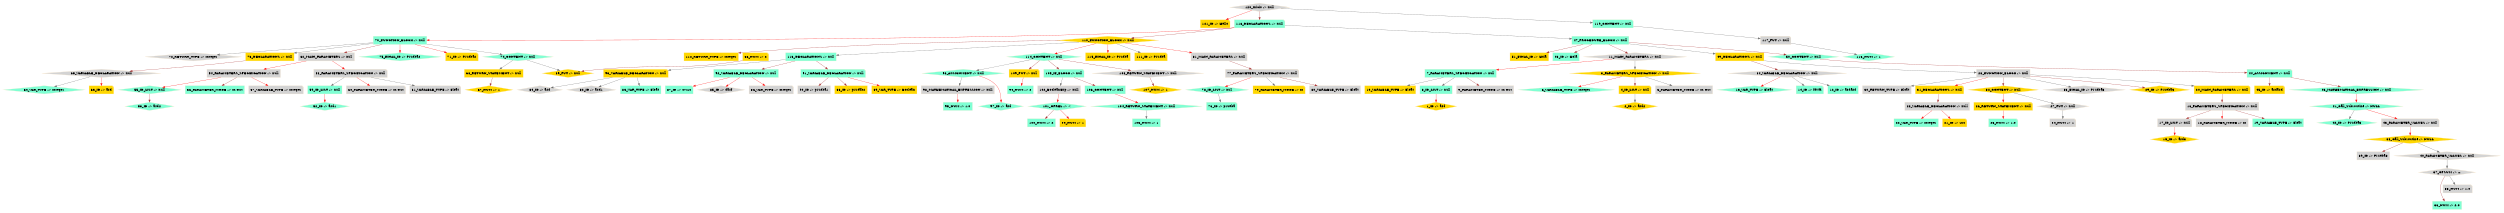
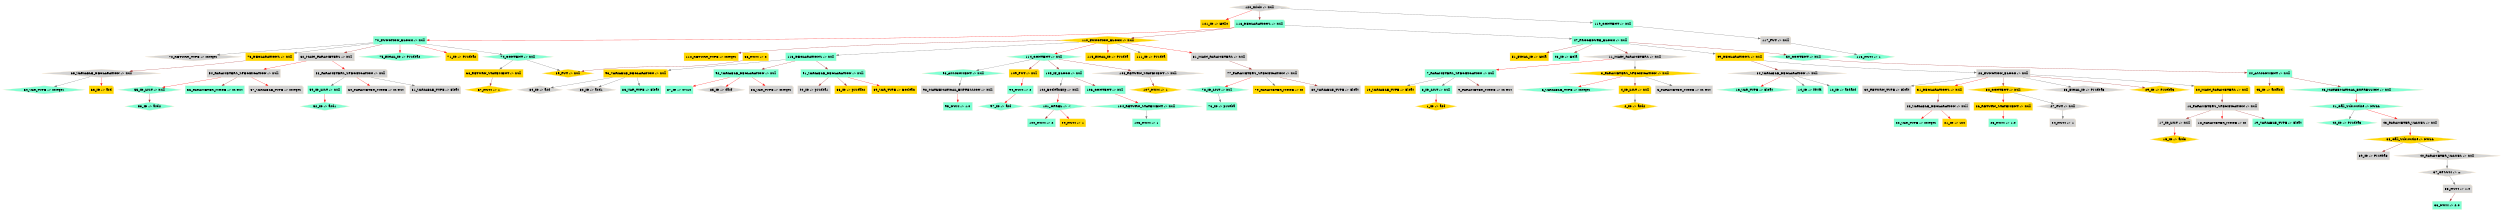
  digraph {
    rankdir=UD
    node [color=blanchedalmond fillcolor=aquamarine shape=diamond style=filled]
    edge [color=gray40]
    "120_Inicio -> null" [fillcolor=lightgrey]
    "121_ID -> Hello" [fillcolor=gold shape=note]
    "118_DECLARATIONS -> null" [shape=note]
    "119_CONTENT -> null" [shape=note]
    "47_PROCEDURE_BLOCK -> null" [shape=box]
    "70_FUNCTION_BLOCK -> null" [shape=box]
    "110_FUNCTION_BLOCK -> null" [fillcolor=gold]
    "117_PUT -> null" [fillcolor=lightgrey shape=note]
    "48_ID -> Hola" [shape=note]
    "11_MAIN_PARAMETERS -> null" [fillcolor=lightgrey]
    "49_DECLARATIONS -> null" [fillcolor=gold shape=box]
    "50_CONTENT -> null"
    "51_FINAL_ID -> Hola" [fillcolor=gold shape=box]
    "71_ID -> Prueba2" [fillcolor=gold shape=note]
    "62_MAIN_PARAMETERS -> null" [fillcolor=lightgrey shape=box]
    "72_RETURN_TYPE -> Integer" [fillcolor=lightgrey]
    "73_DECLARATIONS -> null" [fillcolor=gold shape=box]
    "74_CONTENT -> null"
    "75_FINAL_ID -> Prueba2"
    "111_ID -> Prueba" [fillcolor=gold shape=note]
    "81_MAIN_PARAMETERS -> null" [fillcolor=lightgrey shape=note]
    "112_RETURN_TYPE -> Integer" [fillcolor=gold shape=box]
    "113_DECLARATIONS -> null" [shape=box]
    "114_CONTENT -> null"
    "115_FINAL_ID -> Prueba" [fillcolor=gold shape=box]
    "7_PARAMETERS_SPECIFICATION -> null" [shape=box]
    "3_PARAMETERS_SPECIFICATION -> null" [fillcolor=gold]
    "34_VARIABLE_DECLARATION -> null" [fillcolor=lightgrey]
    "28_FUNCTION_BLOCK -> null" [fillcolor=lightgrey shape=box]
    "44_ASSIGNMENT -> null" [shape=note]
    "8_ID_LIST -> null" [shape=box]
    "9_PARAMETER_MODE -> In Out" [fillcolor=lightgrey shape=box]
    "10_VARIABLE_TYPE -> Float" [fillcolor=gold shape=box]
    "4_ID_LIST -> null" [fillcolor=gold shape=note]
    "5_PARAMETER_MODE -> In Out" [fillcolor=lightgrey shape=box]
    "6_VARIABLE_TYPE -> Integer"
    "1_ID -> asd" [fillcolor=gold]
    "2_ID -> asd2" [fillcolor=gold]
    "14_ID -> fdvfd" [shape=note]
    "12_ID -> asdasd" [shape=box]
    "13_VAR_TYPE -> Float"
    "29_ID -> Prueba3" [fillcolor=gold]
    "20_MAIN_PARAMETERS -> null" [fillcolor=gold shape=note]
    "30_RETURN_TYPE -> Float" [fillcolor=lightgrey shape=box]
    "31_DECLARATIONS -> null" [fillcolor=gold shape=note]
    "32_CONTENT -> null" [fillcolor=gold]
    "33_FINAL_ID -> Prueba3" [fillcolor=lightgrey]
    "16_PARAMETERS_SPECIFICATION -> null" [fillcolor=lightgrey shape=box]
    "23_VARIABLE_DECLARATION -> null" [fillcolor=lightgrey shape=box]
    "27_PUT -> null" [fillcolor=lightgrey]
    "26_RETURN_STATEMENT -> null" [fillcolor=gold shape=note]
    "17_ID_LIST -> null" [fillcolor=lightgrey shape=note]
    "18_PARAMETER_MODE -> In" [fillcolor=lightgrey shape=box]
    "19_VARIABLE_TYPE -> Float" [shape=box]
    "15_ID -> asd3" [fillcolor=gold]
    "21_ID -> zxc" [fillcolor=gold shape=note]
    "22_VAR_TYPE -> Integer" [shape=box]
    "24_NUM -> 1" [fillcolor=lightgrey shape=note]
    "25_NUM -> 1.0" [shape=note]
    "45_ID -> asdasd" [fillcolor=gold shape=note]
    "46_MATHEMATICAL_EXPRESSION -> null"
    "41_Call_Subroutine -> NULL"
    "42_ID -> Prueba3"
    "43_PARAMETER_VALUES -> null" [fillcolor=lightgrey shape=note]
    "38_Call_Subroutine -> NULL" [fillcolor=gold]
    "39_ID -> Prueba3" [fillcolor=lightgrey shape=box]
    "40_PARAMETER_VALUES -> null" [fillcolor=lightgrey]
    "37_OPSUM -> +" [fillcolor=lightgrey]
    "35_NUM -> 1.0" [fillcolor=lightgrey shape=note]
    "36_NUM -> 2.0" [shape=box]
    "58_PARAMETERS_SPECIFICATION -> null" [fillcolor=lightgrey shape=note]
    "54_PARAMETERS_SPECIFICATION -> null" [fillcolor=lightgrey shape=box]
    "65_VARIABLE_DECLARATION -> null" [fillcolor=lightgrey]
    "69_PUT -> null" [fillcolor=gold]
    "68_RETURN_STATEMENT -> null" [fillcolor=gold shape=box]
    "59_ID_LIST -> null" [shape=box]
    "60_PARAMETER_MODE -> In Out" [fillcolor=lightgrey shape=note]
    "61_VARIABLE_TYPE -> Float" [fillcolor=lightgrey shape=note]
    "55_ID_LIST -> null"
    "56_PARAMETER_MODE -> In Out" [shape=box]
    "57_VARIABLE_TYPE -> Integer" [fillcolor=lightgrey shape=note]
    "52_ID -> asd1"
    "53_ID -> asd2"
    "63_ID -> asd" [fillcolor=gold shape=note]
    "64_VAR_TYPE -> Integer"
    "67_NUM -> 1" [fillcolor=gold]
    "66_NUM -> 2" [fillcolor=gold shape=note]
    "77_PARAMETERS_SPECIFICATION -> null" [fillcolor=lightgrey shape=note]
    "93_VARIABLE_DECLARATION -> null" [fillcolor=gold shape=note]
    "92_VARIABLE_DECLARATION -> null" [shape=box]
    "91_VARIABLE_DECLARATION -> null" [shape=note]
    "109_PUT -> null" [fillcolor=gold shape=note]
    "96_ASSIGNMENT -> null"
    "105_IF_BLOCK -> null" [shape=note]
    "108_RETURN_STATEMENT -> null" [fillcolor=lightgrey]
    "78_ID_LIST -> null"
    "79_PARAMETER_MODE -> In" [fillcolor=gold shape=note]
    "80_VARIABLE_TYPE -> Float" [fillcolor=lightgrey shape=box]
    "76_ID -> prueba" [shape=note]
    "84_ID -> asd" [fillcolor=lightgrey]
    "82_ID -> asd1" [fillcolor=lightgrey]
    "83_VAR_TYPE -> Float" [shape=box]
    "87_ID -> cvzzc" [shape=note]
    "85_ID -> dasf" [fillcolor=lightgrey]
    "86_VAR_TYPE -> Integer" [fillcolor=lightgrey shape=note]
    "90_ID -> prueba1" [fillcolor=lightgrey shape=box]
    "88_ID -> prueab2" [fillcolor=gold shape=box]
    "89_VAR_TYPE -> Boolean" [fillcolor=gold shape=box]
    "94_NUM -> 2" [shape=box]
    "97_ID -> asd"
    "98_MATHEMATICAL_EXPRESSION -> null" [fillcolor=lightgrey shape=box]
    "102_BooleanExp -> null" [fillcolor=lightgrey shape=box]
    "106_CONTENT -> null" [shape=box]
    "107_NUM -> 1" [fillcolor=gold]
    "95_NUM -> 1.0" [shape=box]
    "101_OPREL -> <"
    "104_RETURN_STATEMENT -> null"
    "99_NUM -> 1" [fillcolor=gold shape=note]
    "100_NUM -> 2" [shape=box]
    "103_NUM -> 1" [shape=box]
    "116_NUM -> 1"
    "120_Inicio -> null" -> "121_ID -> Hello" [color=red]
    "120_Inicio -> null" -> "118_DECLARATIONS -> null" [color=brown]
    "120_Inicio -> null" -> "119_CONTENT -> null"
    "118_DECLARATIONS -> null" -> "47_PROCEDURE_BLOCK -> null"
    "118_DECLARATIONS -> null" -> "70_FUNCTION_BLOCK -> null" [color=red]
    "118_DECLARATIONS -> null" -> "110_FUNCTION_BLOCK -> null" [color=brown]
    "119_CONTENT -> null" -> "117_PUT -> null"
    "47_PROCEDURE_BLOCK -> null" -> "48_ID -> Hola" [color=brown]
    "47_PROCEDURE_BLOCK -> null" -> "11_MAIN_PARAMETERS -> null" [color=brown]
    "47_PROCEDURE_BLOCK -> null" -> "49_DECLARATIONS -> null"
    "47_PROCEDURE_BLOCK -> null" -> "50_CONTENT -> null" [color=brown]
    "47_PROCEDURE_BLOCK -> null" -> "51_FINAL_ID -> Hola" [color=brown]
    "70_FUNCTION_BLOCK -> null" -> "71_ID -> Prueba2" [color=red]
    "70_FUNCTION_BLOCK -> null" -> "62_MAIN_PARAMETERS -> null" [color=brown]
    "70_FUNCTION_BLOCK -> null" -> "72_RETURN_TYPE -> Integer"
    "70_FUNCTION_BLOCK -> null" -> "73_DECLARATIONS -> null"
    "70_FUNCTION_BLOCK -> null" -> "74_CONTENT -> null"
    "70_FUNCTION_BLOCK -> null" -> "75_FINAL_ID -> Prueba2" [color=red]
    "110_FUNCTION_BLOCK -> null" -> "111_ID -> Prueba"
    "110_FUNCTION_BLOCK -> null" -> "81_MAIN_PARAMETERS -> null" [color=red]
    "110_FUNCTION_BLOCK -> null" -> "112_RETURN_TYPE -> Integer" [color=brown]
    "110_FUNCTION_BLOCK -> null" -> "113_DECLARATIONS -> null"
    "110_FUNCTION_BLOCK -> null" -> "114_CONTENT -> null" [color=red]
    "110_FUNCTION_BLOCK -> null" -> "115_FINAL_ID -> Prueba" [color=red]
    "117_PUT -> null" -> "116_NUM -> 1"
    "11_MAIN_PARAMETERS -> null" -> "7_PARAMETERS_SPECIFICATION -> null" [color=red]
    "11_MAIN_PARAMETERS -> null" -> "3_PARAMETERS_SPECIFICATION -> null"
    "49_DECLARATIONS -> null" -> "34_VARIABLE_DECLARATION -> null" [color=brown]
    "49_DECLARATIONS -> null" -> "28_FUNCTION_BLOCK -> null"
    "50_CONTENT -> null" -> "44_ASSIGNMENT -> null" [color=brown]
    "62_MAIN_PARAMETERS -> null" -> "58_PARAMETERS_SPECIFICATION -> null" [color=red]
    "62_MAIN_PARAMETERS -> null" -> "54_PARAMETERS_SPECIFICATION -> null" [color=red]
    "73_DECLARATIONS -> null" -> "65_VARIABLE_DECLARATION -> null" [color=brown]
    "74_CONTENT -> null" -> "69_PUT -> null"
    "74_CONTENT -> null" -> "68_RETURN_STATEMENT -> null"
    "81_MAIN_PARAMETERS -> null" -> "77_PARAMETERS_SPECIFICATION -> null" [color=brown]
    "113_DECLARATIONS -> null" -> "93_VARIABLE_DECLARATION -> null"
    "113_DECLARATIONS -> null" -> "92_VARIABLE_DECLARATION -> null" [color=brown]
    "113_DECLARATIONS -> null" -> "91_VARIABLE_DECLARATION -> null" [color=brown]
    "114_CONTENT -> null" -> "109_PUT -> null" [color=brown]
    "114_CONTENT -> null" -> "96_ASSIGNMENT -> null"
    "114_CONTENT -> null" -> "105_IF_BLOCK -> null" [color=brown]
    "114_CONTENT -> null" -> "108_RETURN_STATEMENT -> null" [color=brown]
    "7_PARAMETERS_SPECIFICATION -> null" -> "8_ID_LIST -> null"
    "7_PARAMETERS_SPECIFICATION -> null" -> "9_PARAMETER_MODE -> In Out" [color=brown]
    "7_PARAMETERS_SPECIFICATION -> null" -> "10_VARIABLE_TYPE -> Float"
    "3_PARAMETERS_SPECIFICATION -> null" -> "4_ID_LIST -> null" [color=brown]
    "3_PARAMETERS_SPECIFICATION -> null" -> "5_PARAMETER_MODE -> In Out"
    "3_PARAMETERS_SPECIFICATION -> null" -> "6_VARIABLE_TYPE -> Integer" [color=red]
    "34_VARIABLE_DECLARATION -> null" -> "14_ID -> fdvfd"
    "34_VARIABLE_DECLARATION -> null" -> "12_ID -> asdasd"
    "34_VARIABLE_DECLARATION -> null" -> "13_VAR_TYPE -> Float" [color=red]
    "28_FUNCTION_BLOCK -> null" -> "29_ID -> Prueba3" [color=brown]
    "28_FUNCTION_BLOCK -> null" -> "20_MAIN_PARAMETERS -> null"
    "28_FUNCTION_BLOCK -> null" -> "30_RETURN_TYPE -> Float"
    "28_FUNCTION_BLOCK -> null" -> "31_DECLARATIONS -> null" [color=red]
    "28_FUNCTION_BLOCK -> null" -> "32_CONTENT -> null" [color=brown]
    "28_FUNCTION_BLOCK -> null" -> "33_FINAL_ID -> Prueba3"
    "44_ASSIGNMENT -> null" -> "45_ID -> asdasd" [color=brown]
    "44_ASSIGNMENT -> null" -> "46_MATHEMATICAL_EXPRESSION -> null" [color=brown]
    "8_ID_LIST -> null" -> "1_ID -> asd" [color=red]
    "4_ID_LIST -> null" -> "2_ID -> asd2"
    "20_MAIN_PARAMETERS -> null" -> "16_PARAMETERS_SPECIFICATION -> null" [color=brown]
    "31_DECLARATIONS -> null" -> "23_VARIABLE_DECLARATION -> null" [color=brown]
    "32_CONTENT -> null" -> "27_PUT -> null"
    "32_CONTENT -> null" -> "26_RETURN_STATEMENT -> null" [color=red]
    "16_PARAMETERS_SPECIFICATION -> null" -> "17_ID_LIST -> null" [color=brown]
    "16_PARAMETERS_SPECIFICATION -> null" -> "18_PARAMETER_MODE -> In" [color=red]
    "16_PARAMETERS_SPECIFICATION -> null" -> "19_VARIABLE_TYPE -> Float" [color=brown]
    "23_VARIABLE_DECLARATION -> null" -> "21_ID -> zxc" [color=red]
    "23_VARIABLE_DECLARATION -> null" -> "22_VAR_TYPE -> Integer" [color=red]
    "27_PUT -> null" -> "24_NUM -> 1"
    "26_RETURN_STATEMENT -> null" -> "25_NUM -> 1.0" [color=red]
    "17_ID_LIST -> null" -> "15_ID -> asd3" [color=red]
    "46_MATHEMATICAL_EXPRESSION -> null" -> "41_Call_Subroutine -> NULL" [color=red]
    "41_Call_Subroutine -> NULL" -> "42_ID -> Prueba3"
    "41_Call_Subroutine -> NULL" -> "43_PARAMETER_VALUES -> null" [color=red]
    "43_PARAMETER_VALUES -> null" -> "38_Call_Subroutine -> NULL" [color=red]
    "38_Call_Subroutine -> NULL" -> "39_ID -> Prueba3" [color=brown]
    "38_Call_Subroutine -> NULL" -> "40_PARAMETER_VALUES -> null"
    "40_PARAMETER_VALUES -> null" -> "37_OPSUM -> +"
    "37_OPSUM -> +" -> "35_NUM -> 1.0"
-   "37_OPSUM -> +" -> "36_NUM -> 2.0" [color=brown]
+   "35_NUM -> 1.0" -> "36_NUM -> 2.0" [color=brown]
    "58_PARAMETERS_SPECIFICATION -> null" -> "59_ID_LIST -> null"
    "58_PARAMETERS_SPECIFICATION -> null" -> "60_PARAMETER_MODE -> In Out" [color=red]
    "58_PARAMETERS_SPECIFICATION -> null" -> "61_VARIABLE_TYPE -> Float"
    "54_PARAMETERS_SPECIFICATION -> null" -> "55_ID_LIST -> null" [color=red]
    "54_PARAMETERS_SPECIFICATION -> null" -> "56_PARAMETER_MODE -> In Out" [color=brown]
    "54_PARAMETERS_SPECIFICATION -> null" -> "57_VARIABLE_TYPE -> Integer" [color=red]
    "65_VARIABLE_DECLARATION -> null" -> "63_ID -> asd" [color=red]
    "65_VARIABLE_DECLARATION -> null" -> "64_VAR_TYPE -> Integer"
    "68_RETURN_STATEMENT -> null" -> "67_NUM -> 1" [color=brown]
    "59_ID_LIST -> null" -> "52_ID -> asd1" [color=red]
    "55_ID_LIST -> null" -> "53_ID -> asd2" [color=brown]
    "66_NUM -> 2" -> "69_PUT -> null" [color=brown]
    "77_PARAMETERS_SPECIFICATION -> null" -> "78_ID_LIST -> null" [color=red]
    "77_PARAMETERS_SPECIFICATION -> null" -> "79_PARAMETER_MODE -> In"
    "77_PARAMETERS_SPECIFICATION -> null" -> "80_VARIABLE_TYPE -> Float" [color=brown]
    "93_VARIABLE_DECLARATION -> null" -> "84_ID -> asd"
    "93_VARIABLE_DECLARATION -> null" -> "82_ID -> asd1"
    "93_VARIABLE_DECLARATION -> null" -> "83_VAR_TYPE -> Float"
    "92_VARIABLE_DECLARATION -> null" -> "87_ID -> cvzzc" [color=red]
    "92_VARIABLE_DECLARATION -> null" -> "85_ID -> dasf" [color=red]
    "92_VARIABLE_DECLARATION -> null" -> "86_VAR_TYPE -> Integer" [color=red]
    "91_VARIABLE_DECLARATION -> null" -> "90_ID -> prueba1" [color=brown]
    "91_VARIABLE_DECLARATION -> null" -> "88_ID -> prueab2" [color=brown]
    "91_VARIABLE_DECLARATION -> null" -> "89_VAR_TYPE -> Boolean" [color=red]
    "109_PUT -> null" -> "94_NUM -> 2" [color=red]
-   "96_ASSIGNMENT -> null" -> "97_ID -> asd" [color=red]
+   "94_NUM -> 2" -> "97_ID -> asd" [color=red]
    "96_ASSIGNMENT -> null" -> "98_MATHEMATICAL_EXPRESSION -> null"
    "105_IF_BLOCK -> null" -> "102_BooleanExp -> null"
    "105_IF_BLOCK -> null" -> "106_CONTENT -> null" [color=brown]
    "108_RETURN_STATEMENT -> null" -> "107_NUM -> 1" [color=brown]
    "78_ID_LIST -> null" -> "76_ID -> prueba"
    "98_MATHEMATICAL_EXPRESSION -> null" -> "95_NUM -> 1.0" [color=red]
    "102_BooleanExp -> null" -> "101_OPREL -> <" [color=red]
    "106_CONTENT -> null" -> "104_RETURN_STATEMENT -> null" [color=red]
    "101_OPREL -> <" -> "99_NUM -> 1" [color=red]
    "101_OPREL -> <" -> "100_NUM -> 2" [color=brown]
    "104_RETURN_STATEMENT -> null" -> "103_NUM -> 1"
  }
